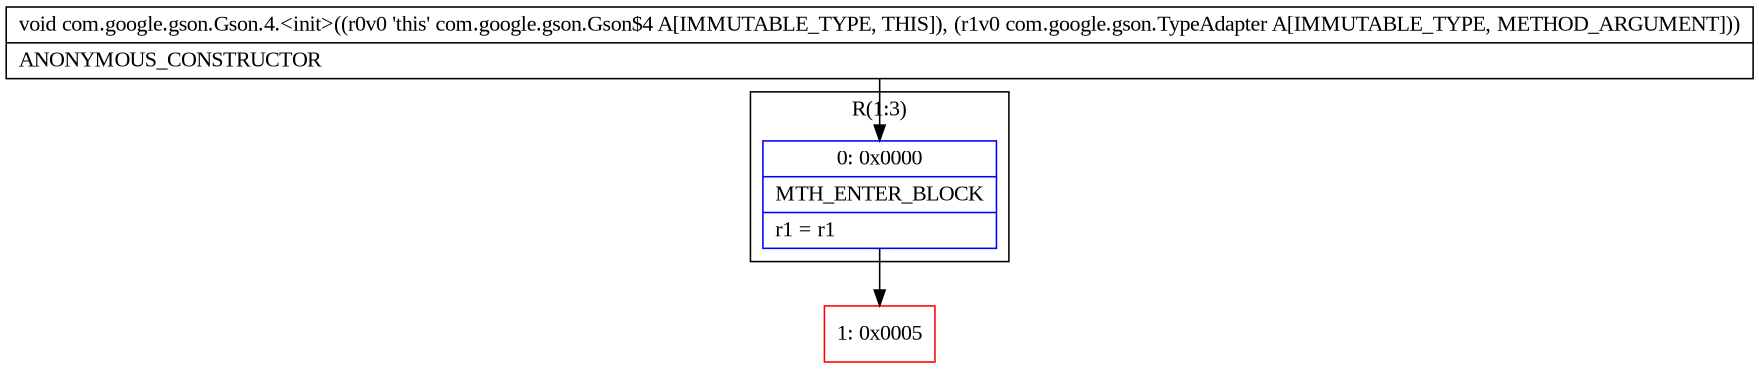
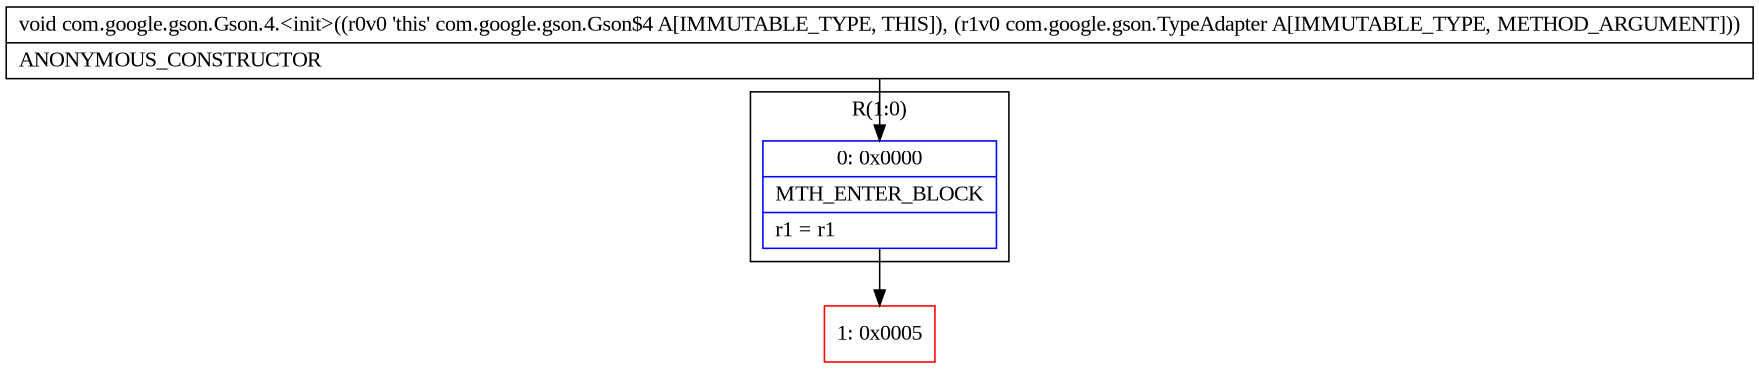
  digraph {
    fontname="Liberation Serif"
    node [shape=record fontname="Liberation Serif"]
    edge [fontname="Liberation Serif"]
    n1 [color=blue label="{0\:\ 0x0000|MTH_ENTER_BLOCK\l|r1 = r1\l}"]
    n2 [color=red label="{1\:\ 0x0005}"]
    n3 [label="{void com.google.gson.Gson.4.\<init\>((r0v0 'this' com.google.gson.Gson$4 A[IMMUTABLE_TYPE, THIS]), (r1v0 com.google.gson.TypeAdapter A[IMMUTABLE_TYPE, METHOD_ARGUMENT]))  | ANONYMOUS_CONSTRUCTOR\l}"]
    subgraph cluster_1 {
-     label="R(1:3)"
+     label="R(1:0)"
      n1
    }
    n1 -> n2
    n3 -> n1
  }
